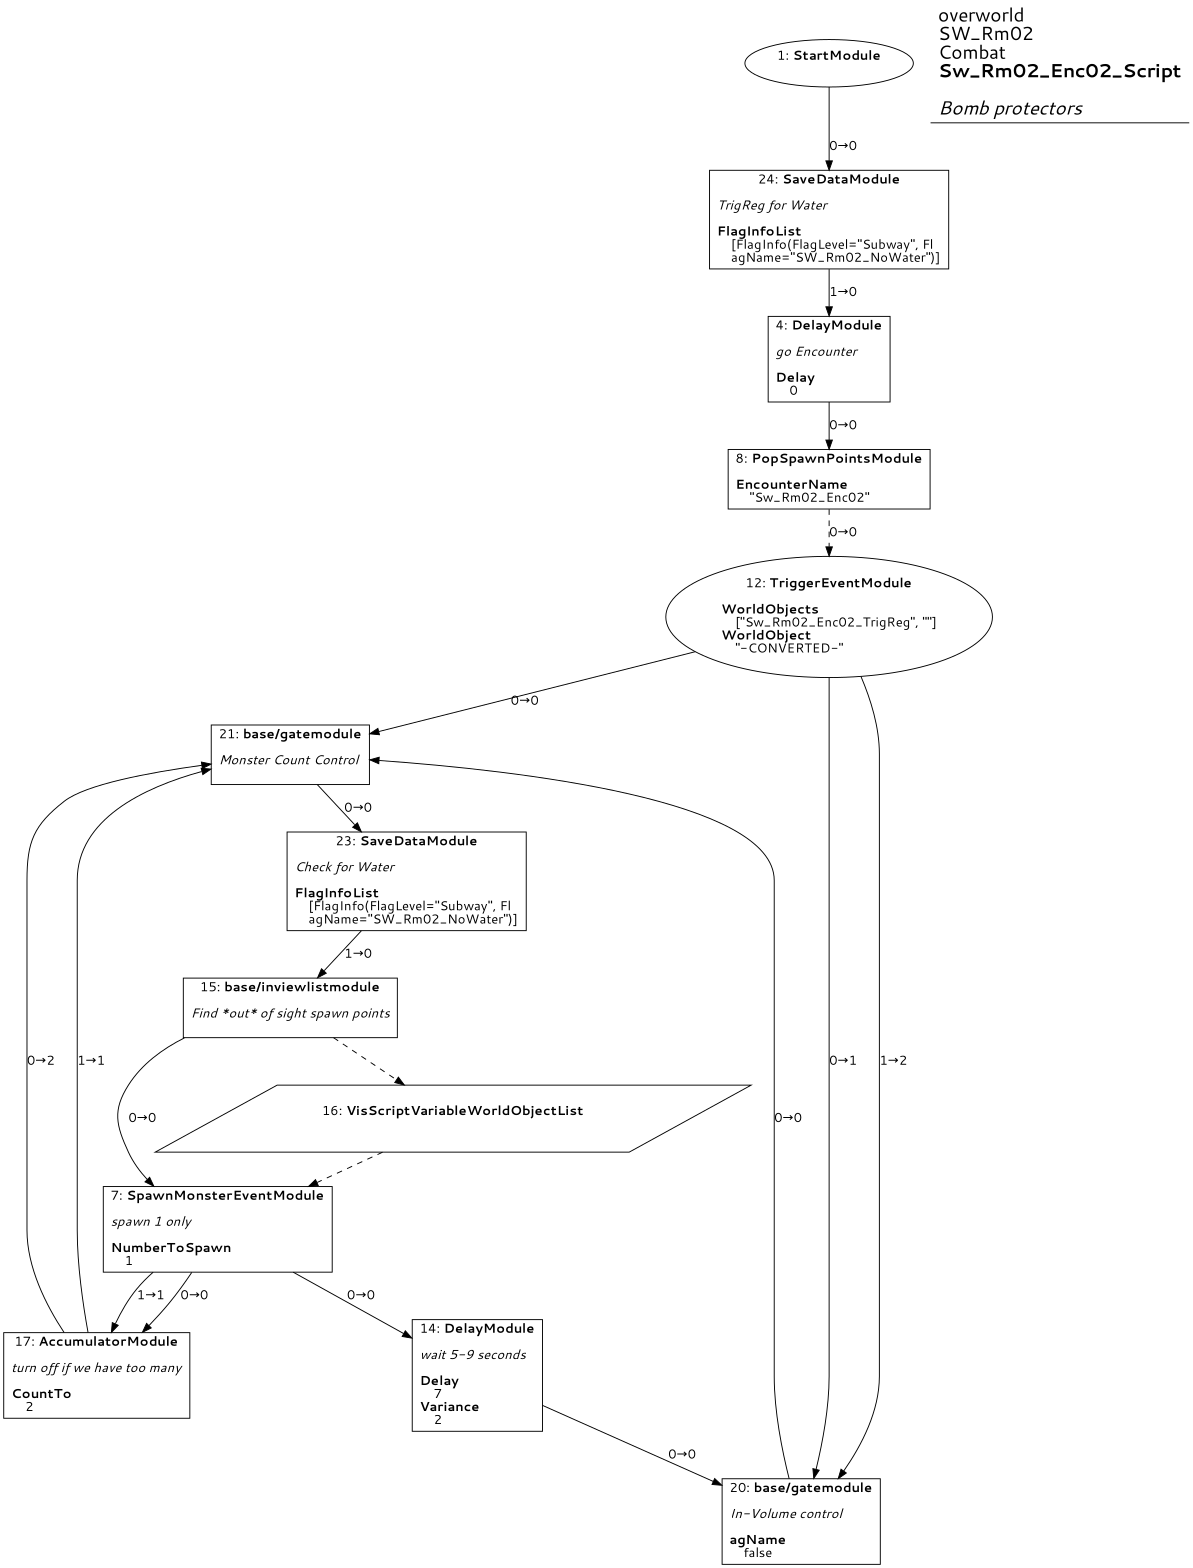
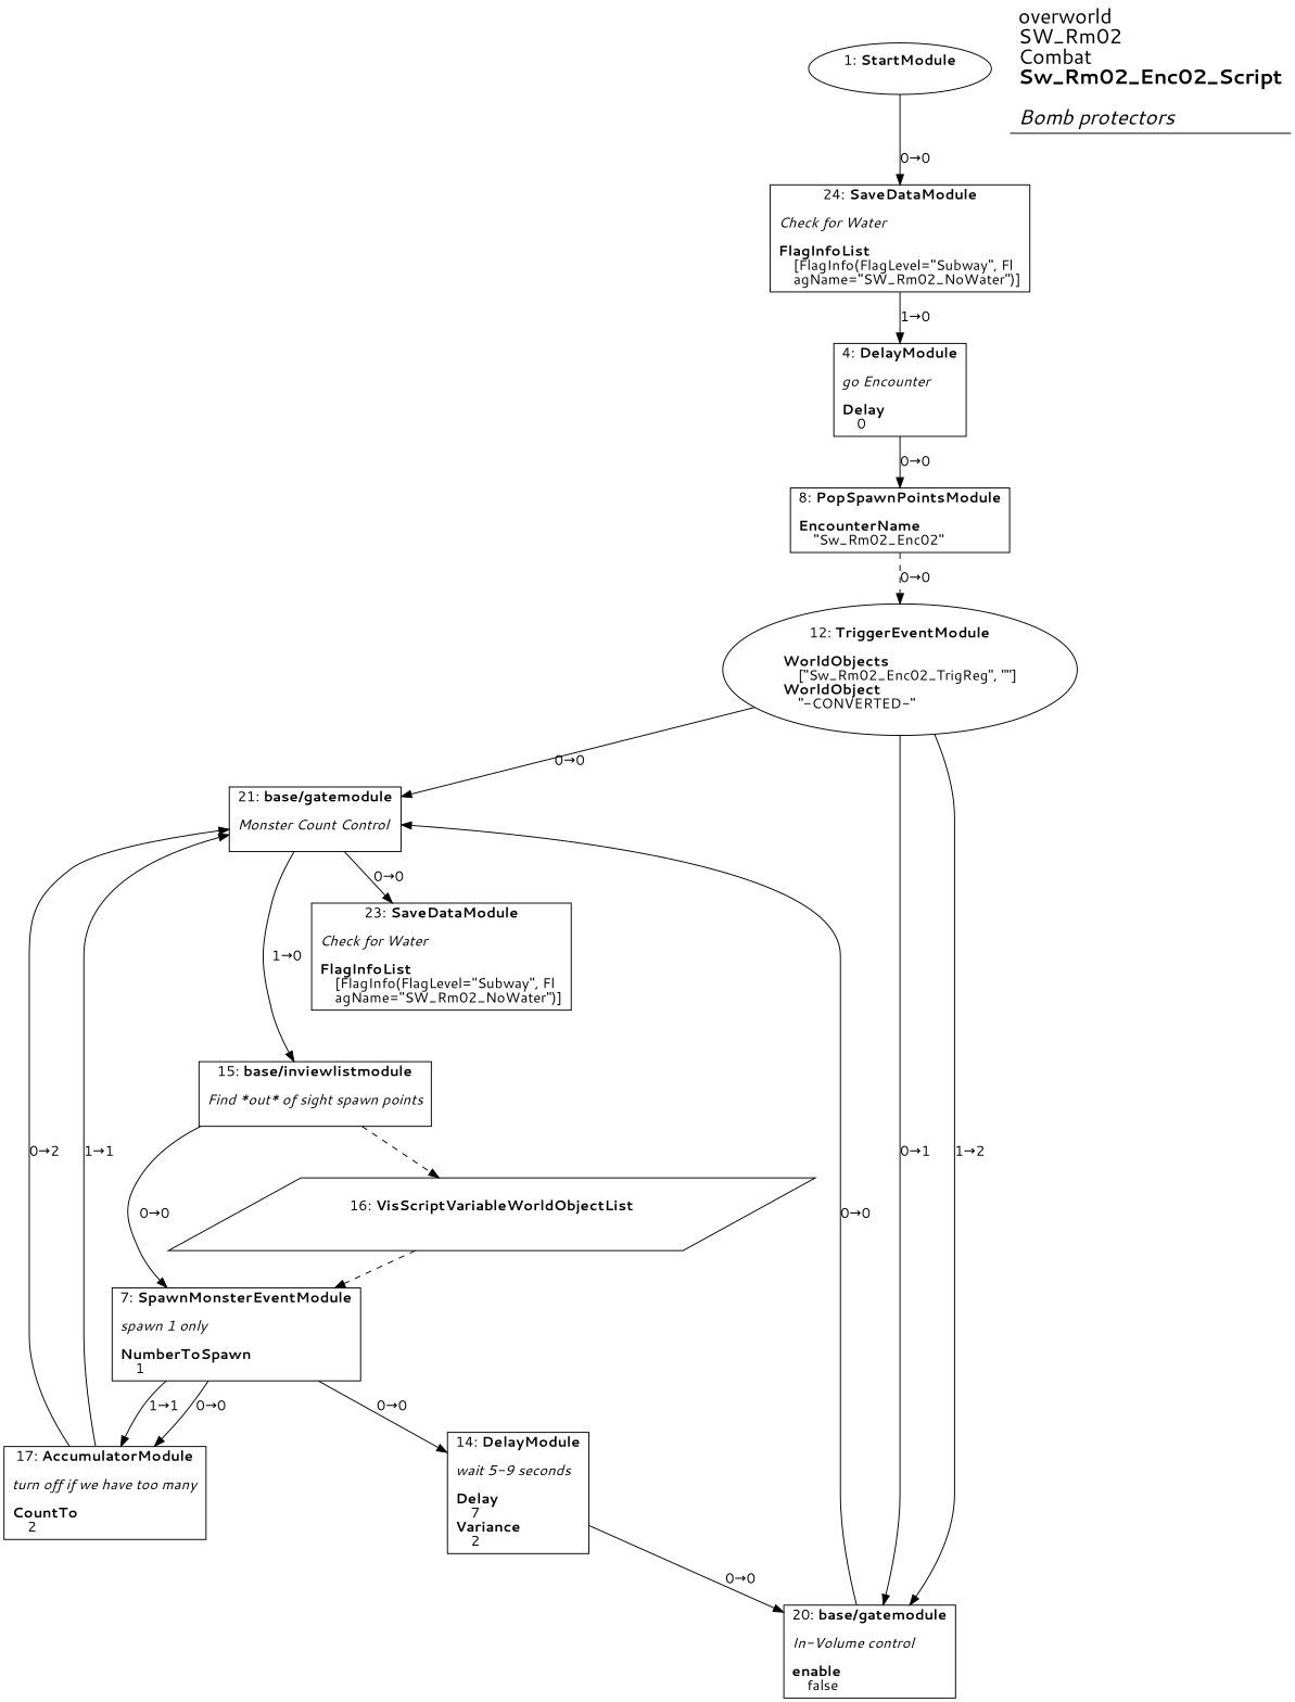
  digraph {
    fontname="Segoe UI"
    splines=spline
    node [fontname="Segoe UI" shape=box]
    edge [fontname="Segoe UI"]
    n1 [label=<1: <b>StartModule</b><br/><br/>> shape=oval]
-   n2 [label=<24: <b>SaveDataModule</b><br/><br/><i>TrigReg for Water<br align="left"/></i><br align="left"/><b>FlagInfoList</b><br align="left"/>    [FlagInfo(FlagLevel=&quot;Subway&quot;, Fl<br align="left"/>    agName=&quot;SW_Rm02_NoWater&quot;)]<br align="left"/>>]
+   n2 [label=<24: <b>SaveDataModule</b><br/><br/><i>Check for Water<br align="left"/></i><br align="left"/><b>FlagInfoList</b><br align="left"/>    [FlagInfo(FlagLevel=&quot;Subway&quot;, Fl<br align="left"/>    agName=&quot;SW_Rm02_NoWater&quot;)]<br align="left"/>>]
    n3 [label=<4: <b>DelayModule</b><br/><br/><i>go Encounter<br align="left"/></i><br align="left"/><b>Delay</b><br align="left"/>    0<br align="left"/>>]
    n4 [label=<8: <b>PopSpawnPointsModule</b><br/><br/><b>EncounterName</b><br align="left"/>    &quot;Sw_Rm02_Enc02&quot;<br align="left"/>>]
    n5 [label=<12: <b>TriggerEventModule</b><br/><br/><b>WorldObjects</b><br align="left"/>    [&quot;Sw_Rm02_Enc02_TrigReg&quot;, &quot;&quot;]<br align="left"/><b>WorldObject</b><br align="left"/>    &quot;-CONVERTED-&quot;<br align="left"/>> shape=oval]
    n6 [label=<21: <b>base/gatemodule</b><br/><br/><i>Monster Count Control<br align="left"/></i><br align="left"/>>]
-   n7 [label=<20: <b>base/gatemodule</b><br/><br/><i>In-Volume control<br align="left"/></i><br align="left"/><b>agName</b><br align="left"/>    false<br align="left"/>>]
+   n7 [label=<20: <b>base/gatemodule</b><br/><br/><i>In-Volume control<br align="left"/></i><br align="left"/><b>enable</b><br align="left"/>    false<br align="left"/>>]
    n8 [label=<7: <b>SpawnMonsterEventModule</b><br/><br/><i>spawn 1 only<br align="left"/></i><br align="left"/><b>NumberToSpawn</b><br align="left"/>    1<br align="left"/>>]
    n9 [label=<17: <b>AccumulatorModule</b><br/><br/><i>turn off if we have too many<br align="left"/></i><br align="left"/><b>CountTo</b><br align="left"/>    2<br align="left"/>>]
    n10 [label=<14: <b>DelayModule</b><br/><br/><i>wait 5-9 seconds<br align="left"/></i><br align="left"/><b>Delay</b><br align="left"/>    7<br align="left"/><b>Variance</b><br align="left"/>    2<br align="left"/>>]
    n11 [label=<23: <b>SaveDataModule</b><br/><br/><i>Check for Water<br align="left"/></i><br align="left"/><b>FlagInfoList</b><br align="left"/>    [FlagInfo(FlagLevel=&quot;Subway&quot;, Fl<br align="left"/>    agName=&quot;SW_Rm02_NoWater&quot;)]<br align="left"/>>]
    n12 [label=<16: <b>VisScriptVariableWorldObjectList</b><br/><br/>> shape=parallelogram]
    n13 [label=<15: <b>base/inviewlistmodule</b><br/><br/><i>Find *out* of sight spawn points<br align="left"/></i><br align="left"/>>]
    n14 [label=<<font point-size="20">overworld<br align="left"/>SW_Rm02<br align="left"/>Combat<br align="left"/><b>Sw_Rm02_Enc02_Script</b><br align="left"/><br/><i>Bomb protectors</i><br align="left"/></font>> shape=underline]
    n1 -> n2 [label="0→0"]
    n2 -> n3 [label="1→0"]
    n3 -> n4 [label="0→0"]
    n4 -> n5 [label="0→0" style=dashed]
    n5 -> n6 [label="0→0"]
    n5 -> n7 [label="0→1"]
    n5 -> n7 [label="1→2"]
    n6 -> n11 [label="0→0"]
    n7 -> n6 [label="0→0"]
    n8 -> n9 [label="0→0"]
    n8 -> n9 [label="1→1"]
    n8 -> n10 [label="0→0"]
    n9 -> n6 [label="0→2"]
    n9 -> n6 [label="1→1"]
    n10 -> n7 [label="0→0"]
-   n11 -> n13 [label="1→0"]
+   n6 -> n13 [label="1→0"]
    n12 -> n8 [style=dashed]
    n13 -> n8 [label="0→0"]
    n13 -> n12 [style=dashed]
  }
